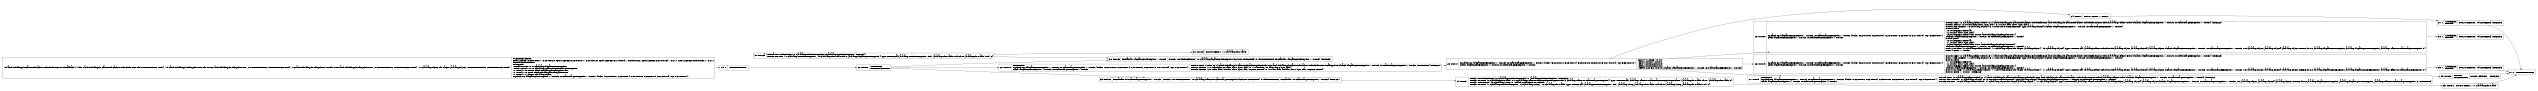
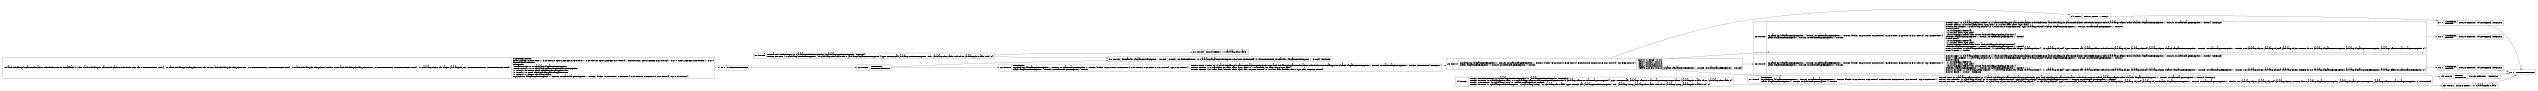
  digraph {
    rankdir=LR
    node [shape=record]
-   n1 [label="{20\:\ ?|MTH_ENTER_NOT\l}"]
-   n2 [label="{36\:\ 0x0000|SYNTHETIC\lEXC_TOP_SPLITTER\l}"]
+   n1 [label="{20\:\ ?|MTH_ENTER_BLOCK\l}"]
+   n2 [label="{36\:\ 0x0000|SYNTHETIC\lTRY_TOP_SPLITTER\l}"]
    n3 [label="{22\:\ 0x0000|TRY_ENTER\lTryCatch #2 \{IllegalAccessException \-\> 0x0029, InvocationTargetException \-\> 0x0030, blocks: (B:22:0x0000, B:23:0x0004, B:25:0x0008, B:26:0x0015, B:27:0x001f), top: B:36:0x0000 \}\lCatch: IllegalAccessException \-\> 0x0029, InvocationTargetException \-\> 0x0030\l|0x0000: IGET  (r0 I:int) = (r4 I:androidx.lifecycle.ClassesInfoCache$MethodReference) androidx.lifecycle.ClassesInfoCache.MethodReference.mCallType int A[Catch: IllegalAccessException \-\> 0x0029, InvocationTargetException \-\> 0x0030, TRY_ENTER] (LINE:220)\l0x0002: CONST  (r1 I:??[boolean, int, float, short, byte, char]) = (1 ??[boolean, int, float, short, byte, char]) \l0x0003: CONST  (r2 I:??[int, float, boolean, short, byte, char, OBJECT, ARRAY]) = (0 ??[int, float, boolean, short, byte, char, OBJECT, ARRAY]) \l}"]
    n4 [label="{30\:\ 0x0029|ExcHandler: IllegalAccessException \-\> 0x0029\l|0x0029: MOVE_EXCEPTION  (r0 I:java.lang.IllegalAccessException A[CUSTOM_DECLARE]) =  A[DONT_INLINE, ExcHandler: IllegalAccessException \-\> 0x0029] (LINE:233)\l}"]
-   n5 [label="{33\:\ 0x0030|ExcHandler: InvocationTargetException \-\> 0x0030\l|0x0030: MOVE_EXCEPTION  (r0 I:java.lang.reflect.InvocationTargetException A[CUSTOM_DECLARE]) =  A[DONT_INLINE, ExcHandler: InvocationTargetException \-\> 0x0030] (LINE:231)\l}"]
    n6 [label="{23\:\ 0x0004|TryCatch #2 \{IllegalAccessException \-\> 0x0029, InvocationTargetException \-\> 0x0030, blocks: (B:22:0x0000, B:23:0x0004, B:25:0x0008, B:26:0x0015, B:27:0x001f), top: B:36:0x0000 \}\lCatch: IllegalAccessException \-\> 0x0029, InvocationTargetException \-\> 0x0030\l|0x0004: SWITCH  (r0 I:??)\l case 0: goto B:17:0x001f\l case 1: goto B:26:0x0015\l case 2: goto B:25:0x0008\l default: goto B:24:0x0007 A[Catch: IllegalAccessException \-\> 0x0029, InvocationTargetException \-\> 0x0030]\l}"]
    n7 [label="{34\:\ 0x0031|0x0031: NEW_INSTANCE  (r1 I:java.lang.RuntimeException) =  java.lang.RuntimeException  (LINE:232)\l0x0033: INVOKE  (r2 I:java.lang.Throwable) = (r0 I:java.lang.reflect.InvocationTargetException A[D('e' java.lang.reflect.InvocationTargetException)]) type: VIRTUAL call: java.lang.reflect.InvocationTargetException.getCause():java.lang.Throwable A[MD:():java.lang.Throwable (c)]\l0x0037: CONST_STR  (r3 I:java.lang.String) =  \"Failed to call observer method\" \l0x0039: INVOKE  (r1 I:java.lang.RuntimeException), (r3 I:java.lang.String), (r2 I:java.lang.Throwable) type: DIRECT call: java.lang.RuntimeException.\<init\>(java.lang.String, java.lang.Throwable):void A[MD:(java.lang.String, java.lang.Throwable):void (c)]\l}"]
    n8 [label="{24\:\ 0x0007|0x0007: GOTO  \-\> 0x0027 \l}"]
    n9 [label="{25\:\ 0x0008|TryCatch #2 \{IllegalAccessException \-\> 0x0029, InvocationTargetException \-\> 0x0030, blocks: (B:22:0x0000, B:23:0x0004, B:25:0x0008, B:26:0x0015, B:27:0x001f), top: B:36:0x0000 \}\lCatch: IllegalAccessException \-\> 0x0029, InvocationTargetException \-\> 0x0030\l|0x0008: IGET  (r0 I:java.lang.reflect.Method) = (r4 I:androidx.lifecycle.ClassesInfoCache$MethodReference) androidx.lifecycle.ClassesInfoCache.MethodReference.mMethod java.lang.reflect.Method A[Catch: IllegalAccessException \-\> 0x0029, InvocationTargetException \-\> 0x0030] (LINE:228)\l0x000a: CONST  (r3 I:??[int, float, short, byte, char]) = (2 ??[int, float, short, byte, char]) \l0x000b: NEW_ARRAY  (r3 I:java.lang.Object[]) = (r3 I:int A[IMMUTABLE_TYPE]) type: java.lang.Object[] A[Catch: IllegalAccessException \-\> 0x0029, InvocationTargetException \-\> 0x0030]\l0x000d: APUT  \l  (r3 I:??[OBJECT, ARRAY][])\l  (r2 I:??[int, short, byte, char])\l  (r5 I:??[OBJECT, ARRAY] A[D('source' androidx.lifecycle.LifecycleOwner)])\l A[Catch: IllegalAccessException \-\> 0x0029, InvocationTargetException \-\> 0x0030]\l0x000f: APUT  \l  (r3 I:??[OBJECT, ARRAY][])\l  (r1 I:??[int, short, byte, char])\l  (r6 I:??[OBJECT, ARRAY] A[D('event' androidx.lifecycle.Lifecycle$Event)])\l A[Catch: IllegalAccessException \-\> 0x0029, InvocationTargetException \-\> 0x0030]\l0x0011: INVOKE  (r0 I:java.lang.reflect.Method), (r7 I:java.lang.Object A[D('target' java.lang.Object)]), (r3 I:java.lang.Object[]) type: VIRTUAL call: java.lang.reflect.Method.invoke(java.lang.Object, java.lang.Object[]):java.lang.Object A[Catch: IllegalAccessException \-\> 0x0029, InvocationTargetException \-\> 0x0030, MD:(java.lang.Object, java.lang.Object[]):java.lang.Object VARARG throws java.lang.IllegalAccessException, java.lang.IllegalArgumentException, java.lang.reflect.InvocationTargetException (c)]\l0x0014: GOTO  \-\> 0x0027 \l}"]
    n10 [label="{26\:\ 0x0015|TryCatch #2 \{IllegalAccessException \-\> 0x0029, InvocationTargetException \-\> 0x0030, blocks: (B:22:0x0000, B:23:0x0004, B:25:0x0008, B:26:0x0015, B:27:0x001f), top: B:36:0x0000 \}\lCatch: IllegalAccessException \-\> 0x0029, InvocationTargetException \-\> 0x0030\l|0x0015: IGET  (r0 I:java.lang.reflect.Method) = (r4 I:androidx.lifecycle.ClassesInfoCache$MethodReference) androidx.lifecycle.ClassesInfoCache.MethodReference.mMethod java.lang.reflect.Method A[Catch: IllegalAccessException \-\> 0x0029, InvocationTargetException \-\> 0x0030] (LINE:225)\l0x0017: NEW_ARRAY  (r1 I:java.lang.Object[]) = (r1 I:int A[IMMUTABLE_TYPE]) type: java.lang.Object[] A[Catch: IllegalAccessException \-\> 0x0029, InvocationTargetException \-\> 0x0030]\l0x0019: APUT  \l  (r1 I:??[OBJECT, ARRAY][])\l  (r2 I:??[int, short, byte, char])\l  (r5 I:??[OBJECT, ARRAY] A[D('source' androidx.lifecycle.LifecycleOwner)])\l A[Catch: IllegalAccessException \-\> 0x0029, InvocationTargetException \-\> 0x0030]\l0x001b: INVOKE  (r0 I:java.lang.reflect.Method), (r7 I:java.lang.Object A[D('target' java.lang.Object)]), (r1 I:java.lang.Object[]) type: VIRTUAL call: java.lang.reflect.Method.invoke(java.lang.Object, java.lang.Object[]):java.lang.Object A[Catch: IllegalAccessException \-\> 0x0029, InvocationTargetException \-\> 0x0030, MD:(java.lang.Object, java.lang.Object[]):java.lang.Object VARARG throws java.lang.IllegalAccessException, java.lang.IllegalArgumentException, java.lang.reflect.InvocationTargetException (c)]\l0x001e: GOTO  \-\> 0x0027  (LINE:226)\l}"]
    n11 [label="{27\:\ 0x001f|TRY_LEAVE\lTryCatch #2 \{IllegalAccessException \-\> 0x0029, InvocationTargetException \-\> 0x0030, blocks: (B:22:0x0000, B:23:0x0004, B:25:0x0008, B:26:0x0015, B:27:0x001f), top: B:36:0x0000 \}\lCatch: IllegalAccessException \-\> 0x0029, InvocationTargetException \-\> 0x0030\l|0x001f: IGET  (r0 I:java.lang.reflect.Method) = (r4 I:androidx.lifecycle.ClassesInfoCache$MethodReference) androidx.lifecycle.ClassesInfoCache.MethodReference.mMethod java.lang.reflect.Method A[Catch: IllegalAccessException \-\> 0x0029, InvocationTargetException \-\> 0x0030] (LINE:222)\l0x0021: NEW_ARRAY  (r1 I:java.lang.Object[]) = (r2 I:int A[IMMUTABLE_TYPE]) type: java.lang.Object[] A[Catch: IllegalAccessException \-\> 0x0029, InvocationTargetException \-\> 0x0030]\l0x0023: INVOKE  (r0 I:java.lang.reflect.Method), (r7 I:java.lang.Object A[D('target' java.lang.Object)]), (r1 I:java.lang.Object[]) type: VIRTUAL call: java.lang.reflect.Method.invoke(java.lang.Object, java.lang.Object[]):java.lang.Object A[Catch: IllegalAccessException \-\> 0x0029, InvocationTargetException \-\> 0x0030, MD:(java.lang.Object, java.lang.Object[]):java.lang.Object VARARG throws java.lang.IllegalAccessException, java.lang.IllegalArgumentException, java.lang.reflect.InvocationTargetException (c), TRY_LEAVE]\l}"]
    n12 [label="{37\:\ ?|SYNTHETIC\lRETURN\l|0x0028: RETURN   A[SYNTHETIC] (LINE:236)\l}"]
    n13 [label="{38\:\ ?|SYNTHETIC\lRETURN\l|0x0028: RETURN   A[SYNTHETIC] (LINE:236)\l}"]
    n14 [label="{39\:\ ?|SYNTHETIC\lRETURN\l|0x0028: RETURN   A[SYNTHETIC] (LINE:236)\l}"]
-   n15 [label="{29\:\ 0x0028|RETURN\lORIG_RETURN\l|0x0028: RETURN    (LINE:236)\l}"]
-   n16 [label="{21\:\ ?|MTH_EXIT_BLOCK\l}"]
+   n15 [label="{29\:\ 0x0028|RETURN\lORIG_APUT\l|0x0028: RETURN    (LINE:236)\l}"]
+   n16 [label="{21\:\ ?|ORIG_EXIT_BLOCK\l}"]
    n17 [label="{31\:\ 0x002a|0x002a: NEW_INSTANCE  (r1 I:java.lang.RuntimeException) =  java.lang.RuntimeException  (LINE:234)\l0x002c: INVOKE  (r1 I:java.lang.RuntimeException), (r0 I:java.lang.Throwable A[D('e' java.lang.IllegalAccessException)]) type: DIRECT call: java.lang.RuntimeException.\<init\>(java.lang.Throwable):void A[MD:(java.lang.Throwable):void (c)]\l}"]
    n18 [label="{32\:\ 0x002f|0x002f: THROW  (r1 I:java.lang.Throwable) \l}"]
    n19 [label="{35\:\ 0x003c|0x003c: THROW  (r1 I:java.lang.Throwable) \l}"]
    n20 [label="{void androidx.lifecycle.ClassesInfoCache.MethodReference.invokeCallback((r4 'this' I:androidx.lifecycle.ClassesInfoCache$MethodReference A[IMMUTABLE_TYPE, THIS]), (r5 I:androidx.lifecycle.LifecycleOwner A[D('source' androidx.lifecycle.LifecycleOwner), IMMUTABLE_TYPE, METHOD_ARGUMENT]), (r6 I:androidx.lifecycle.Lifecycle$Event A[D('event' androidx.lifecycle.Lifecycle$Event), IMMUTABLE_TYPE, METHOD_ARGUMENT]), (r7 I:java.lang.Object A[D('target' java.lang.Object), IMMUTABLE_TYPE, METHOD_ARGUMENT]))  | USE_LINES_HINTS\lCROSS_EDGE: B:25:0x0008 \-\> B:29:0x0028, CROSS_EDGE: B:26:0x0015 \-\> B:29:0x0028, CROSS_EDGE: B:27:0x001f \-\> B:29:0x0028, CROSS_EDGE: B:32:0x002f \-\> B:21:?, CROSS_EDGE: B:35:0x003c \-\> B:21:?\lINLINE_NOT_NEEDED\lDebug Info:\l  0x002a\-0x0030: r0 'e' Ljava\/lang\/IllegalAccessException;\l  0x0031\-0x0047: r0 'e' Ljava\/lang\/reflect\/InvocationTargetException;\l  \-1 \-0x0047: r5 'source' Landroidx\/lifecycle\/LifecycleOwner;\l  \-1 \-0x0047: r6 'event' Landroidx\/lifecycle\/Lifecycle$Event;\l  \-1 \-0x0047: r7 'target' Ljava\/lang\/Object;\lTryCatch #2 \{IllegalAccessException \-\> 0x0029, InvocationTargetException \-\> 0x0030, blocks: (B:22:0x0000, B:23:0x0004, B:25:0x0008, B:26:0x0015, B:27:0x001f), top: B:36:0x0000 \}\l}"]
    n1 -> n2
    n2 -> n3
    n2 -> n4
-   n2 -> n5
    n3 -> n6
-   n5 -> n7
    n6 -> n8
    n6 -> n9
    n6 -> n10
    n6 -> n11
    n7 -> n19
    n8 -> n12
    n9 -> n13
    n10 -> n14
    n11 -> n15
    n12 -> n16
    n14 -> n16
    n15 -> n16
    n17 -> n4
    n17 -> n18
    n19 -> n16
    n20 -> n1
  }
